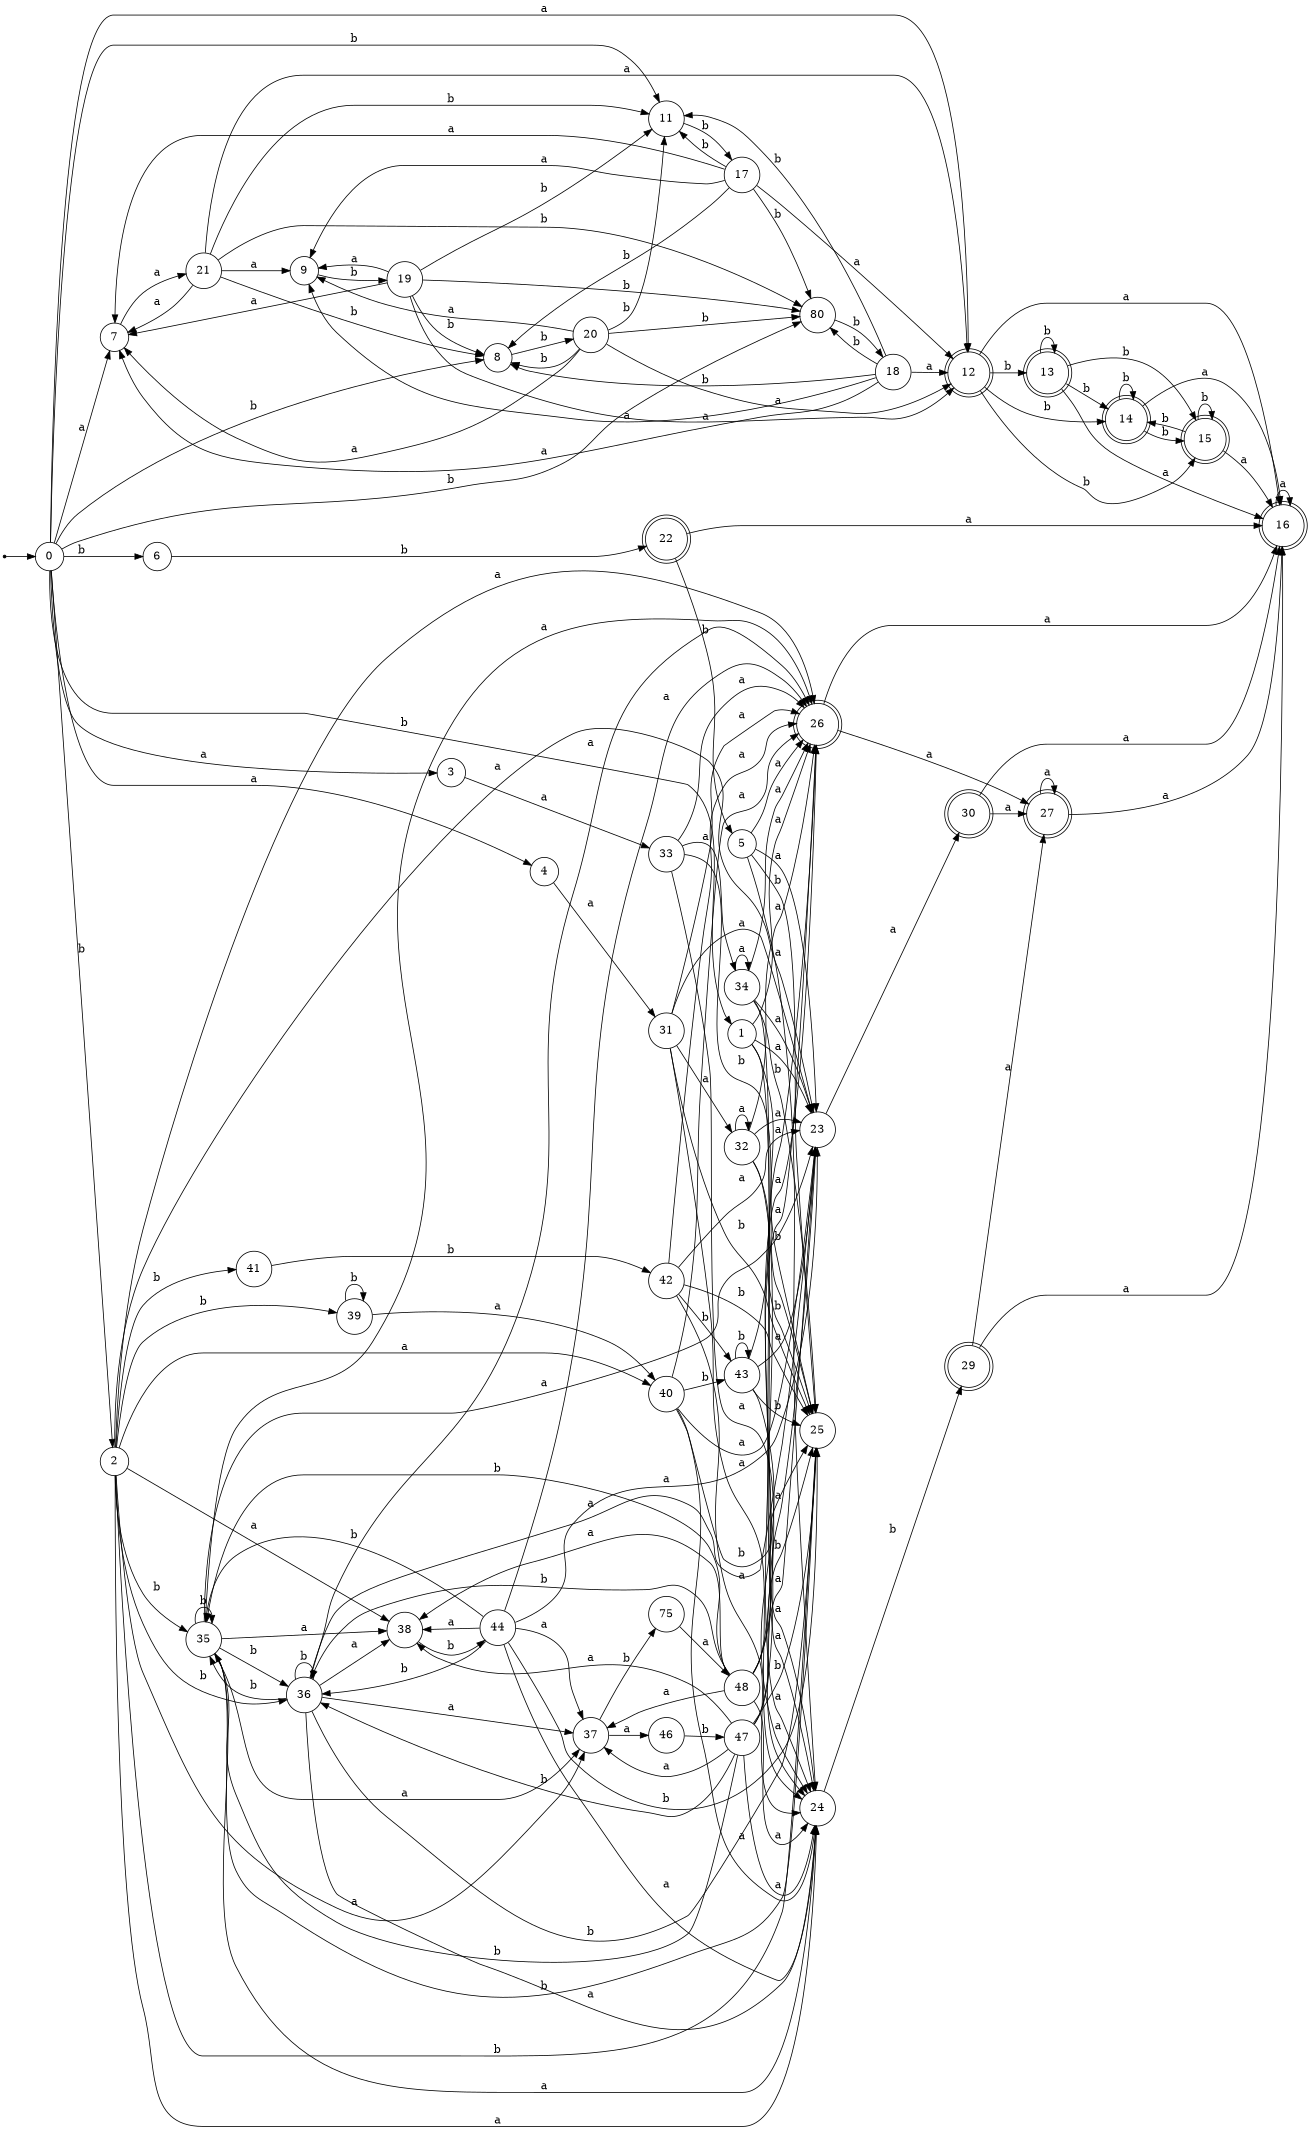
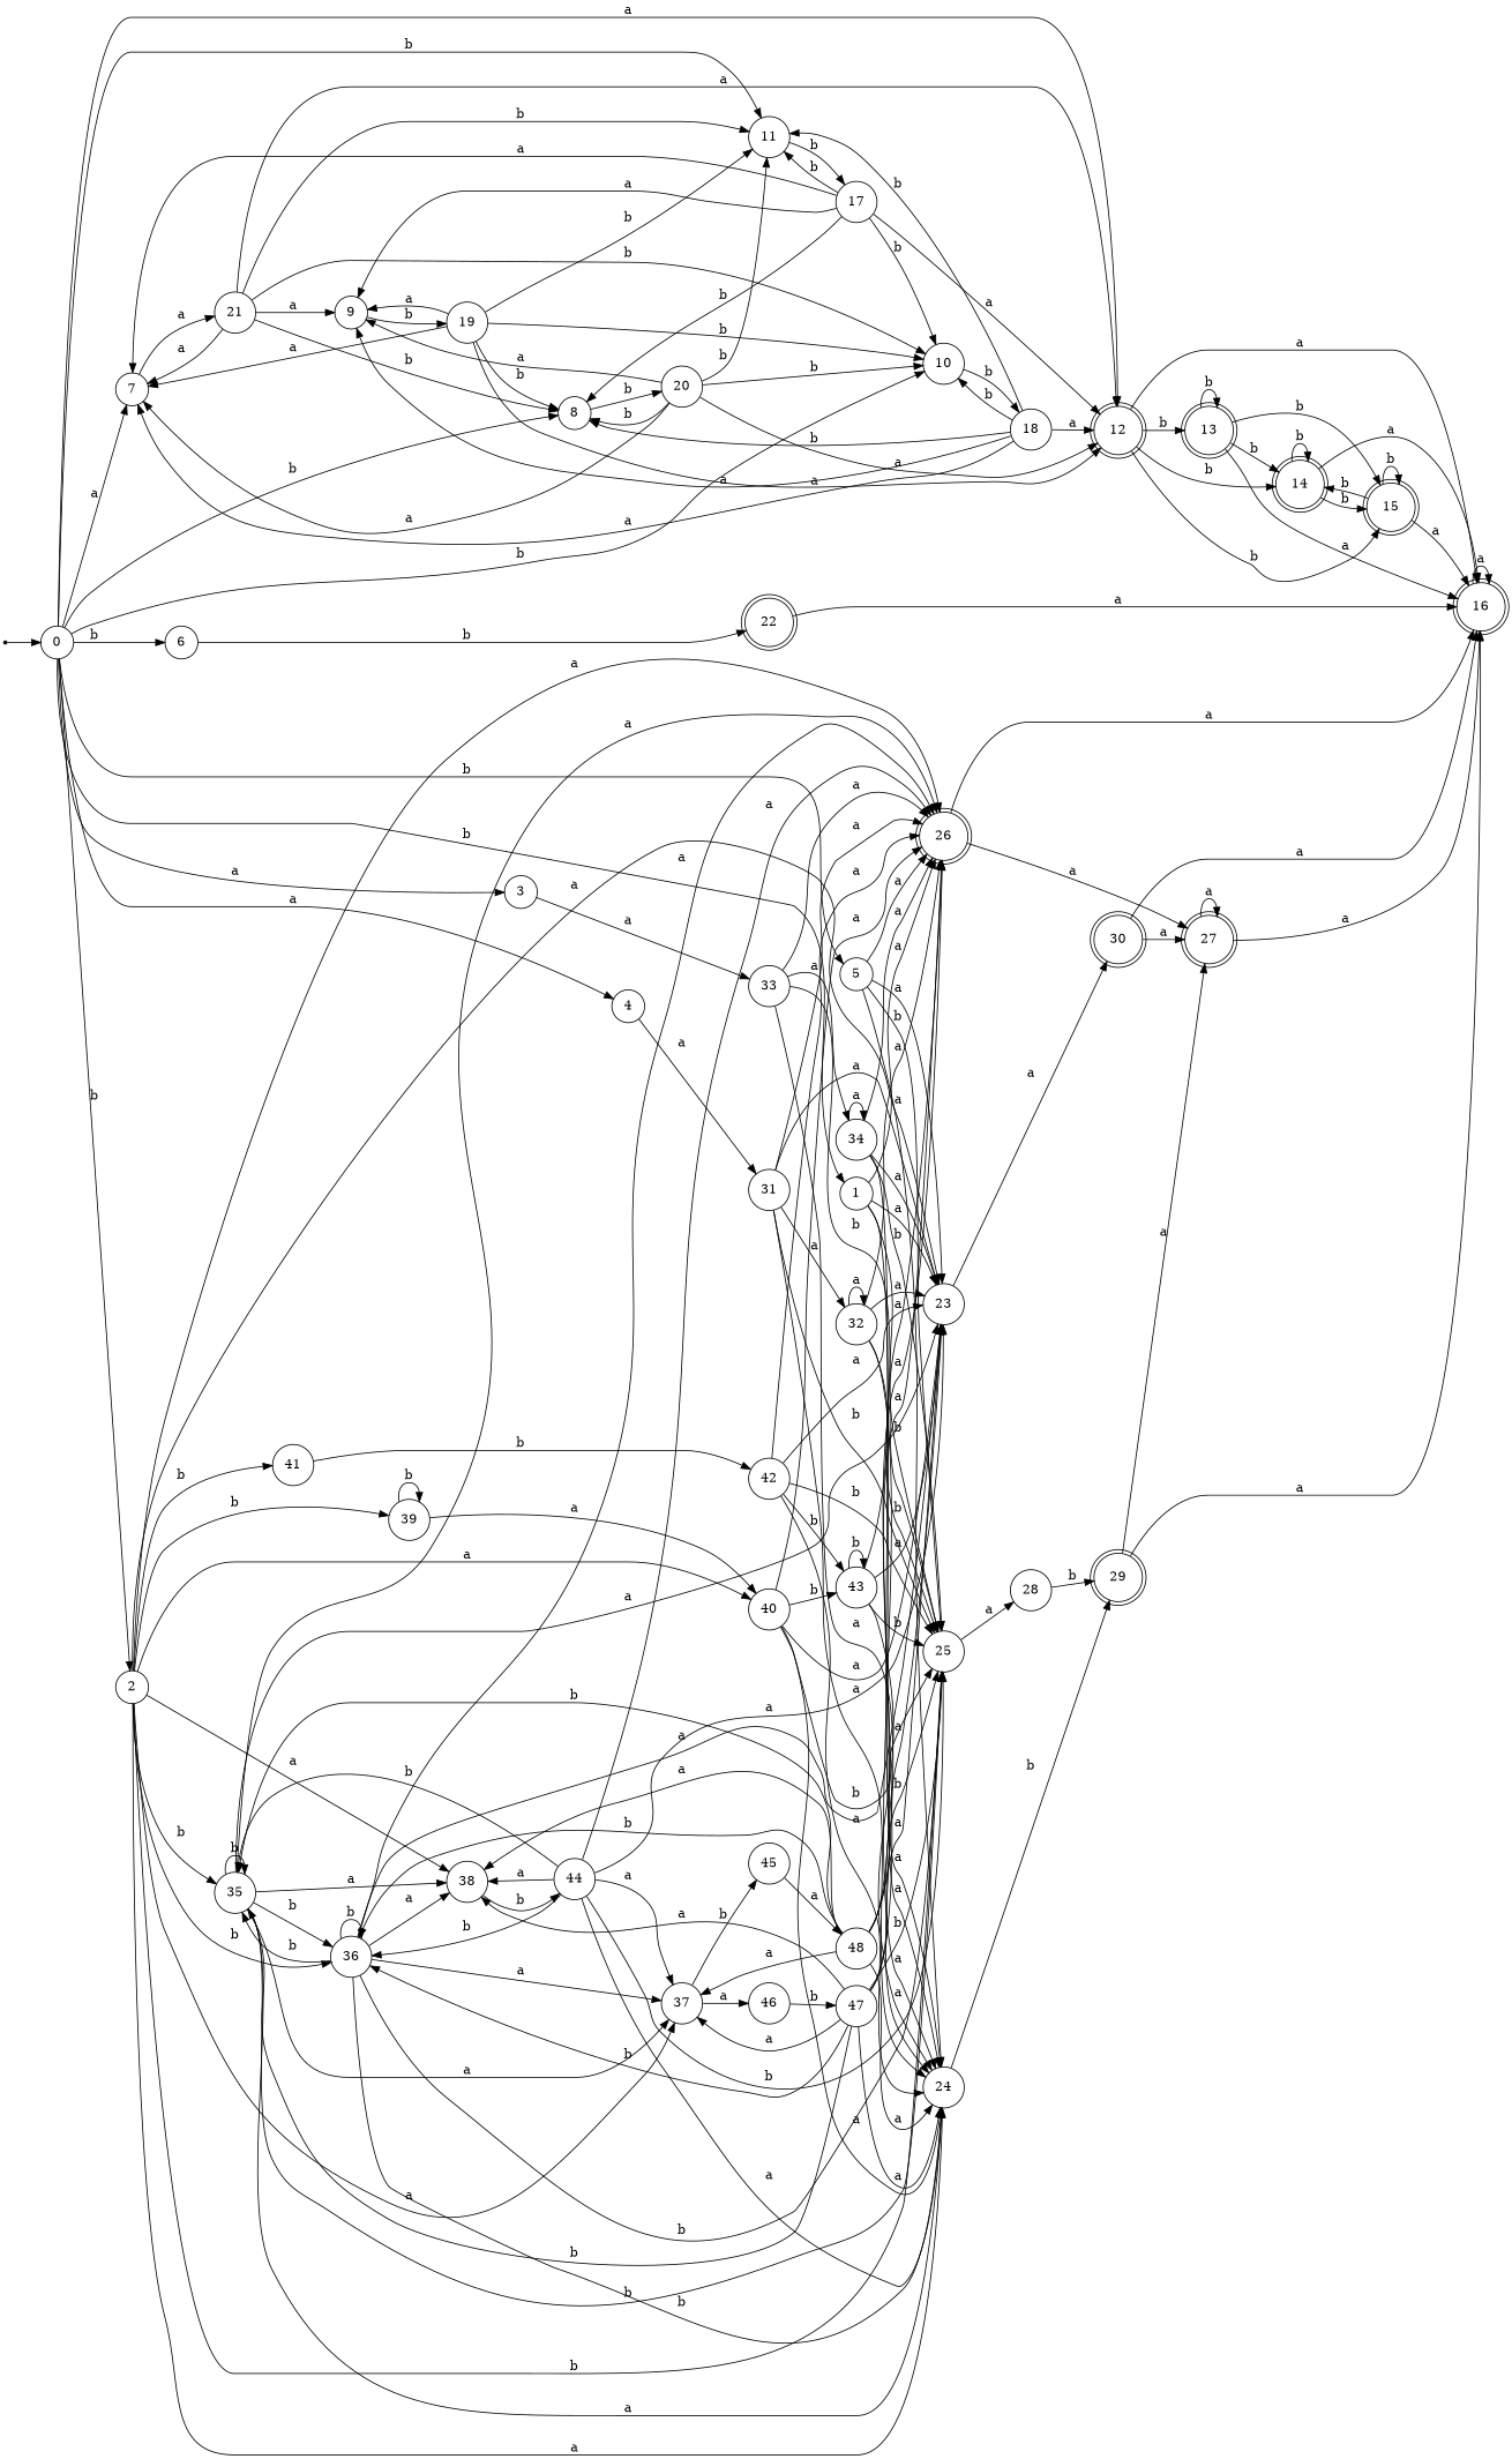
  digraph {
    rankdir=LR
    node [shape=circle]
    dummy0 [shape=point]
    0
    1
    2
    3
    4
    5
    6
    7
    8
-   10 [label=80]
+   10
    11
    12 [shape=doublecircle]
    23
    24
    25
    26 [shape=doublecircle]
    35
    36
    37
    38
    39
    40
    41
    33
    31
    22 [shape=doublecircle]
    21
    20
    9
    19
    18
    17
    13 [shape=doublecircle]
    14 [shape=doublecircle]
    15 [shape=doublecircle]
    16 [shape=doublecircle]
    30 [shape=doublecircle]
    29 [shape=doublecircle]
+   28
    27 [shape=doublecircle]
-   45 [label=75]
+   45
    46
    44
    43
    42
    34
    32
    48
    47
    dummy0 -> 0
    0 -> 1 [label=b]
    0 -> 2 [label=b]
    0 -> 3 [label=a]
    0 -> 4 [label=a]
-   22 -> 5 [label=b]
+   0 -> 5 [label=b]
    0 -> 6 [label=b]
    0 -> 7 [label=a]
    0 -> 8 [label=b]
    0 -> 10 [label=b]
    0 -> 11 [label=b]
    0 -> 12 [label=a]
    1 -> 23 [label=a]
    1 -> 24 [label=a]
    1 -> 25 [label=b]
    1 -> 26 [label=a]
    2 -> 23 [label=a]
    2 -> 24 [label=a]
    2 -> 25 [label=b]
    2 -> 26 [label=a]
    2 -> 35 [label=b]
    2 -> 36 [label=b]
    2 -> 37 [label=a]
    2 -> 38 [label=a]
    2 -> 39 [label=b]
    2 -> 40 [label=a]
    2 -> 41 [label=b]
    3 -> 33 [label=a]
    4 -> 31 [label=a]
    5 -> 23 [label=a]
    5 -> 24 [label=a]
    5 -> 25 [label=b]
    5 -> 26 [label=a]
    6 -> 22 [label=b]
    7 -> 21 [label=a]
    8 -> 20 [label=b]
    10 -> 18 [label=b]
    11 -> 17 [label=b]
    12 -> 13 [label=b]
    12 -> 14 [label=b]
    12 -> 15 [label=b]
    12 -> 16 [label=a]
    23 -> 30 [label=a]
    24 -> 29 [label=b]
+   25 -> 28 [label=a]
    26 -> 16 [label=a]
    26 -> 27 [label=a]
    35 -> 23 [label=a]
    35 -> 24 [label=a]
    35 -> 25 [label=b]
    35 -> 26 [label=a]
    35 -> 35 [label=b]
    35 -> 36 [label=b]
    35 -> 37 [label=a]
    35 -> 38 [label=a]
    36 -> 23 [label=a]
-   36 -> 24 [label=a]
+   36 -> 24 [label=b]
    36 -> 25 [label=b]
    36 -> 26 [label=a]
    36 -> 35 [label=b]
    36 -> 36 [label=b]
    36 -> 37 [label=a]
    36 -> 38 [label=a]
    37 -> 45 [label=b]
    37 -> 46 [label=a]
    38 -> 44 [label=b]
    39 -> 39 [label=b]
    39 -> 40 [label=a]
    40 -> 23 [label=a]
    40 -> 24 [label=a]
    40 -> 25 [label=b]
    40 -> 26 [label=a]
    40 -> 43 [label=b]
    41 -> 42 [label=b]
    33 -> 24 [label=a]
    33 -> 25 [label=b]
    33 -> 26 [label=a]
    33 -> 34 [label=a]
    31 -> 23 [label=a]
    31 -> 24 [label=a]
    31 -> 25 [label=b]
    31 -> 26 [label=a]
    31 -> 32 [label=a]
    22 -> 16 [label=a]
    21 -> 7 [label=a]
    21 -> 8 [label=b]
    21 -> 10 [label=b]
    21 -> 11 [label=b]
    21 -> 12 [label=a]
    21 -> 9 [label=a]
    20 -> 7 [label=a]
    20 -> 8 [label=b]
    20 -> 10 [label=b]
    20 -> 11 [label=b]
    20 -> 12 [label=a]
    20 -> 9 [label=a]
    9 -> 19 [label=b]
    19 -> 7 [label=a]
    19 -> 8 [label=b]
    19 -> 10 [label=b]
    19 -> 11 [label=b]
    19 -> 12 [label=a]
    19 -> 9 [label=a]
    18 -> 7 [label=a]
    18 -> 8 [label=b]
    18 -> 10 [label=b]
    18 -> 11 [label=b]
    18 -> 12 [label=a]
    18 -> 9 [label=a]
    17 -> 7 [label=a]
    17 -> 8 [label=b]
    17 -> 10 [label=b]
    17 -> 11 [label=b]
    17 -> 12 [label=a]
    17 -> 9 [label=a]
    13 -> 13 [label=b]
    13 -> 14 [label=b]
    13 -> 15 [label=b]
    13 -> 16 [label=a]
    14 -> 14 [label=b]
    14 -> 15 [label=b]
    14 -> 16 [label=a]
    15 -> 14 [label=b]
    15 -> 15 [label=b]
    15 -> 16 [label=a]
    16 -> 16 [label=a]
    30 -> 16 [label=a]
    30 -> 27 [label=a]
    29 -> 16 [label=a]
    29 -> 27 [label=a]
+   28 -> 29 [label=b]
    27 -> 16 [label=a]
    27 -> 27 [label=a]
    45 -> 48 [label=a]
    46 -> 47 [label=b]
    44 -> 23 [label=a]
    44 -> 24 [label=a]
    44 -> 25 [label=b]
    44 -> 26 [label=a]
    44 -> 35 [label=b]
    44 -> 36 [label=b]
    44 -> 37 [label=a]
    44 -> 38 [label=a]
    43 -> 23 [label=a]
    43 -> 24 [label=a]
    43 -> 25 [label=b]
    43 -> 26 [label=a]
    43 -> 43 [label=b]
    42 -> 23 [label=a]
    42 -> 24 [label=a]
    42 -> 25 [label=b]
    42 -> 26 [label=a]
    42 -> 43 [label=b]
    34 -> 23 [label=a]
    34 -> 24 [label=a]
    34 -> 25 [label=b]
    34 -> 26 [label=a]
    34 -> 34 [label=a]
    32 -> 23 [label=a]
    32 -> 24 [label=a]
    32 -> 25 [label=b]
    32 -> 26 [label=a]
    32 -> 32 [label=a]
    48 -> 23 [label=a]
    48 -> 24 [label=a]
    48 -> 25 [label=b]
    48 -> 26 [label=a]
    48 -> 35 [label=b]
    48 -> 36 [label=b]
    48 -> 37 [label=a]
    48 -> 38 [label=a]
    47 -> 23 [label=a]
    47 -> 24 [label=a]
    47 -> 25 [label=b]
    47 -> 26 [label=a]
    47 -> 35 [label=b]
    47 -> 36 [label=b]
    47 -> 37 [label=a]
    47 -> 38 [label=a]
  }
